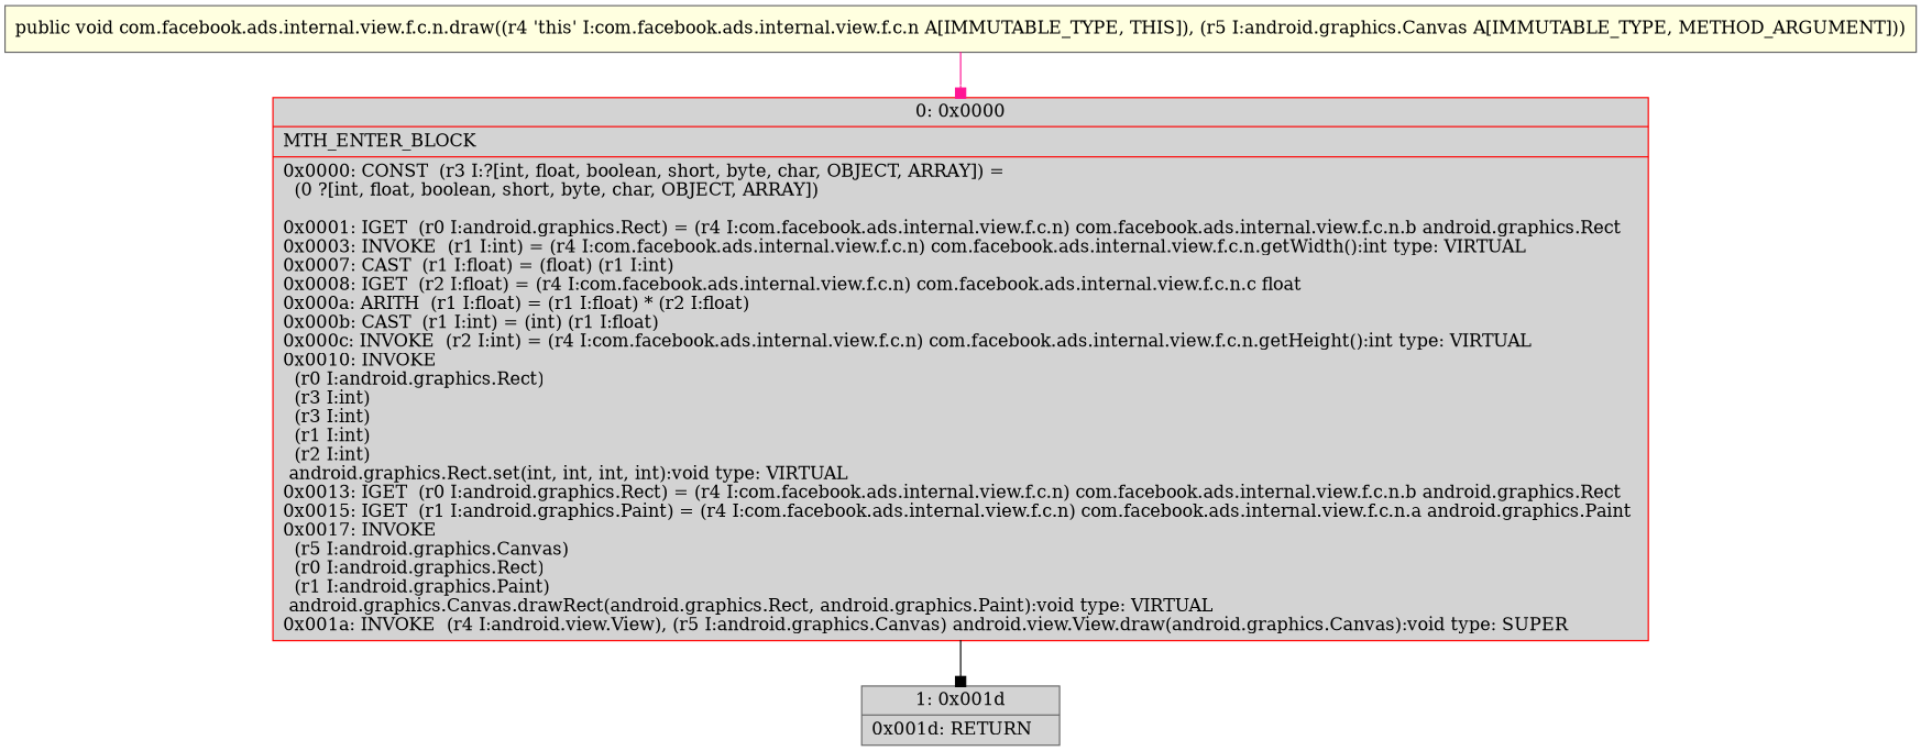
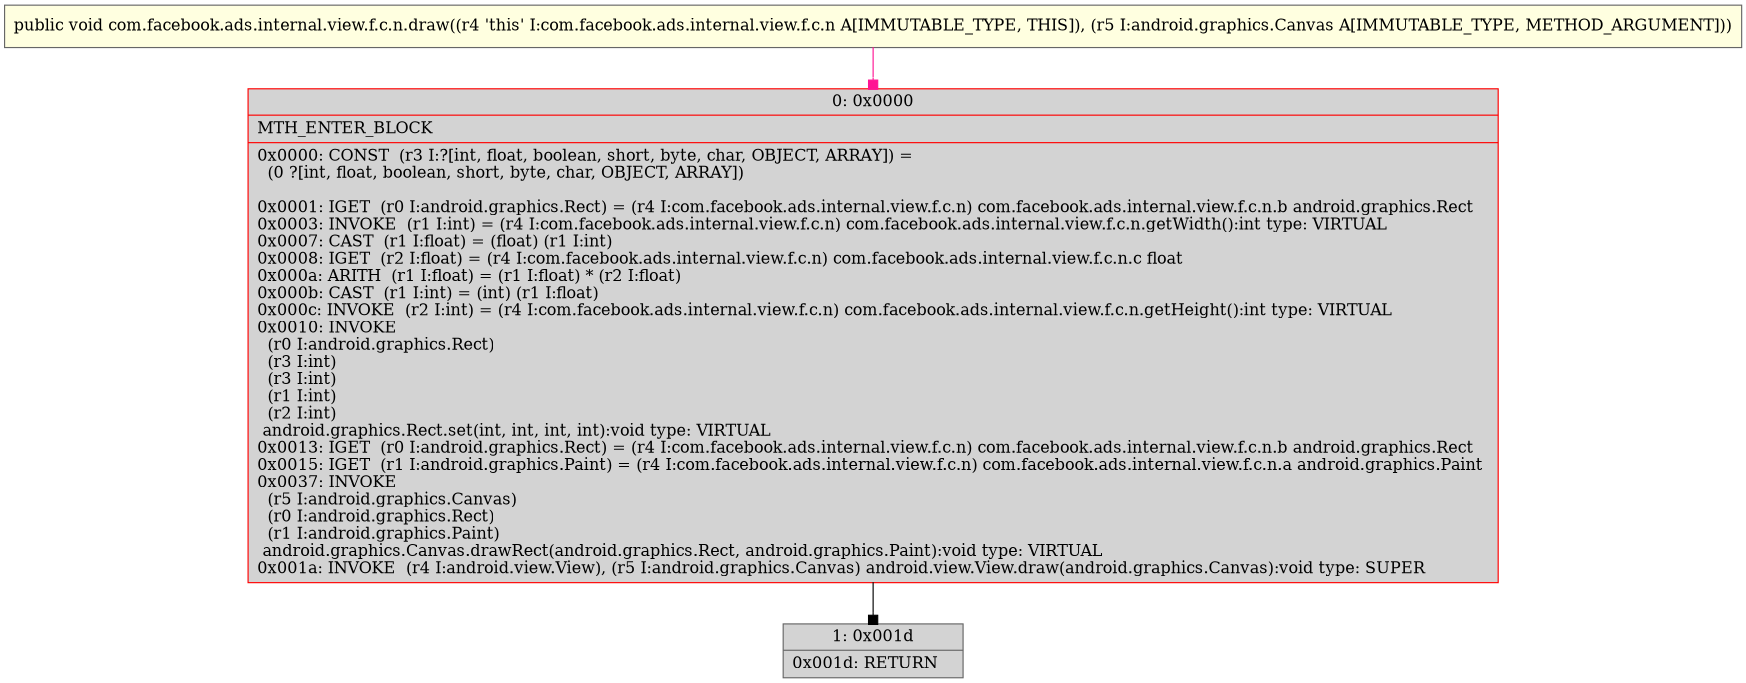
  digraph {
    node [shape=record style=filled fillcolor=lightgrey color=gray40]
    edge [arrowhead=box]
-   n1 [label="{0\:\ 0x0000|MTH_ENTER_BLOCK\l|0x0000: CONST  (r3 I:?[int, float, boolean, short, byte, char, OBJECT, ARRAY]) = \l  (0 ?[int, float, boolean, short, byte, char, OBJECT, ARRAY])\l \l0x0001: IGET  (r0 I:android.graphics.Rect) = (r4 I:com.facebook.ads.internal.view.f.c.n) com.facebook.ads.internal.view.f.c.n.b android.graphics.Rect \l0x0003: INVOKE  (r1 I:int) = (r4 I:com.facebook.ads.internal.view.f.c.n) com.facebook.ads.internal.view.f.c.n.getWidth():int type: VIRTUAL \l0x0007: CAST  (r1 I:float) = (float) (r1 I:int) \l0x0008: IGET  (r2 I:float) = (r4 I:com.facebook.ads.internal.view.f.c.n) com.facebook.ads.internal.view.f.c.n.c float \l0x000a: ARITH  (r1 I:float) = (r1 I:float) * (r2 I:float) \l0x000b: CAST  (r1 I:int) = (int) (r1 I:float) \l0x000c: INVOKE  (r2 I:int) = (r4 I:com.facebook.ads.internal.view.f.c.n) com.facebook.ads.internal.view.f.c.n.getHeight():int type: VIRTUAL \l0x0010: INVOKE  \l  (r0 I:android.graphics.Rect)\l  (r3 I:int)\l  (r3 I:int)\l  (r1 I:int)\l  (r2 I:int)\l android.graphics.Rect.set(int, int, int, int):void type: VIRTUAL \l0x0013: IGET  (r0 I:android.graphics.Rect) = (r4 I:com.facebook.ads.internal.view.f.c.n) com.facebook.ads.internal.view.f.c.n.b android.graphics.Rect \l0x0015: IGET  (r1 I:android.graphics.Paint) = (r4 I:com.facebook.ads.internal.view.f.c.n) com.facebook.ads.internal.view.f.c.n.a android.graphics.Paint \l0x0017: INVOKE  \l  (r5 I:android.graphics.Canvas)\l  (r0 I:android.graphics.Rect)\l  (r1 I:android.graphics.Paint)\l android.graphics.Canvas.drawRect(android.graphics.Rect, android.graphics.Paint):void type: VIRTUAL \l0x001a: INVOKE  (r4 I:android.view.View), (r5 I:android.graphics.Canvas) android.view.View.draw(android.graphics.Canvas):void type: SUPER \l}" color=red]
+   n1 [label="{0\:\ 0x0000|MTH_ENTER_BLOCK\l|0x0000: CONST  (r3 I:?[int, float, boolean, short, byte, char, OBJECT, ARRAY]) = \l  (0 ?[int, float, boolean, short, byte, char, OBJECT, ARRAY])\l \l0x0001: IGET  (r0 I:android.graphics.Rect) = (r4 I:com.facebook.ads.internal.view.f.c.n) com.facebook.ads.internal.view.f.c.n.b android.graphics.Rect \l0x0003: INVOKE  (r1 I:int) = (r4 I:com.facebook.ads.internal.view.f.c.n) com.facebook.ads.internal.view.f.c.n.getWidth():int type: VIRTUAL \l0x0007: CAST  (r1 I:float) = (float) (r1 I:int) \l0x0008: IGET  (r2 I:float) = (r4 I:com.facebook.ads.internal.view.f.c.n) com.facebook.ads.internal.view.f.c.n.c float \l0x000a: ARITH  (r1 I:float) = (r1 I:float) * (r2 I:float) \l0x000b: CAST  (r1 I:int) = (int) (r1 I:float) \l0x000c: INVOKE  (r2 I:int) = (r4 I:com.facebook.ads.internal.view.f.c.n) com.facebook.ads.internal.view.f.c.n.getHeight():int type: VIRTUAL \l0x0010: INVOKE  \l  (r0 I:android.graphics.Rect)\l  (r3 I:int)\l  (r3 I:int)\l  (r1 I:int)\l  (r2 I:int)\l android.graphics.Rect.set(int, int, int, int):void type: VIRTUAL \l0x0013: IGET  (r0 I:android.graphics.Rect) = (r4 I:com.facebook.ads.internal.view.f.c.n) com.facebook.ads.internal.view.f.c.n.b android.graphics.Rect \l0x0015: IGET  (r1 I:android.graphics.Paint) = (r4 I:com.facebook.ads.internal.view.f.c.n) com.facebook.ads.internal.view.f.c.n.a android.graphics.Paint \l0x0037: INVOKE  \l  (r5 I:android.graphics.Canvas)\l  (r0 I:android.graphics.Rect)\l  (r1 I:android.graphics.Paint)\l android.graphics.Canvas.drawRect(android.graphics.Rect, android.graphics.Paint):void type: VIRTUAL \l0x001a: INVOKE  (r4 I:android.view.View), (r5 I:android.graphics.Canvas) android.view.View.draw(android.graphics.Canvas):void type: SUPER \l}" color=red]
    n2 [label="{1\:\ 0x001d|0x001d: RETURN   \l}"]
    n3 [label="{public void com.facebook.ads.internal.view.f.c.n.draw((r4 'this' I:com.facebook.ads.internal.view.f.c.n A[IMMUTABLE_TYPE, THIS]), (r5 I:android.graphics.Canvas A[IMMUTABLE_TYPE, METHOD_ARGUMENT])) }" fillcolor=lightyellow]
    n1 -> n2 [color=black]
    n3 -> n1 [color=deeppink]
  }
